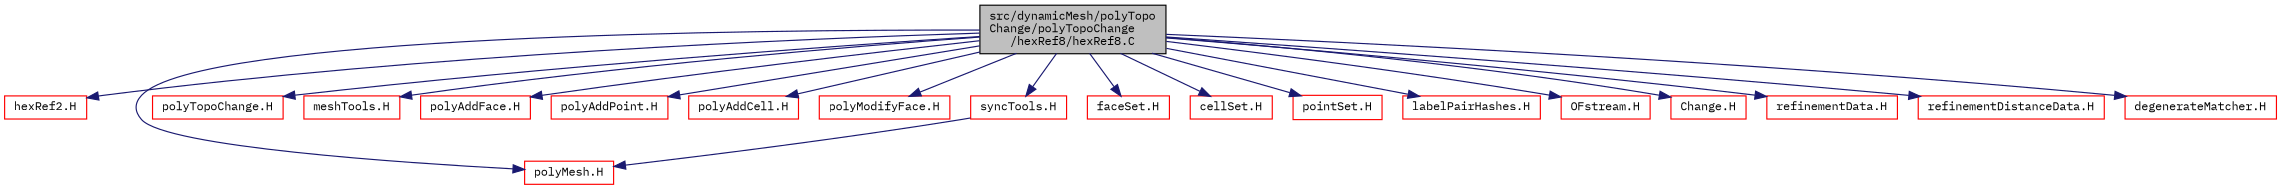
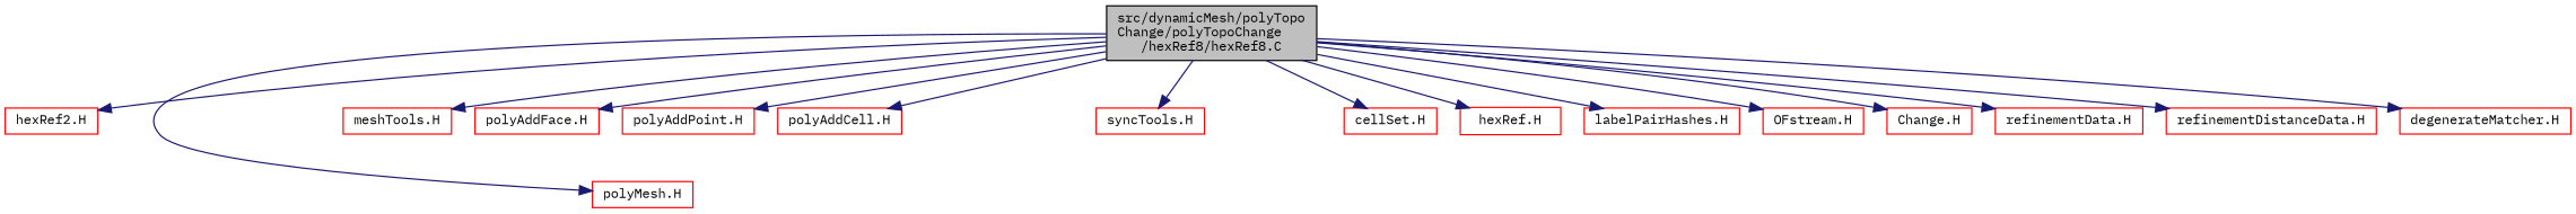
  digraph {
    fontname="IBM Plex Mono"
    node [color=red fontname="IBM Plex Mono" fontsize=10 shape=record]
    edge [color=midnightblue fontname="IBM Plex Mono" fontsize=10 labelfontname=Helvetica labelfontsize=10 style=solid]
    n1 [color=black fillcolor=grey75 fontcolor=black height=0.2 label="src/dynamicMesh/polyTopo\lChange/polyTopoChange\l/hexRef8/hexRef8.C" style=filled width=0.4]
    n2 [height=0.2 label="hexRef2.H" width=0.4]
    n3 [height=0.2 label="polyMesh.H" width=0.4]
-   n4 [height=0.2 label="polyTopoChange.H" width=0.4]
    n5 [height=0.2 label="meshTools.H" width=0.4]
    n6 [height=0.2 label="polyAddFace.H" width=0.4]
    n7 [height=0.2 label="polyAddPoint.H" width=0.4]
    n8 [height=0.2 label="polyAddCell.H" width=0.4]
-   n9 [height=0.2 label="polyModifyFace.H" width=0.4]
    n10 [height=0.2 label="syncTools.H" width=0.4]
-   n11 [height=0.2 label="faceSet.H" width=0.4]
    n12 [height=0.2 label="cellSet.H" width=0.4]
-   n13 [height=0.2 label="pointSet.H" width=0.4]
+   n13 [height=0.2 label="hexRef.H" width=0.4]
    n14 [height=0.2 label="labelPairHashes.H" width=0.4]
    n15 [height=0.2 label="OFstream.H" width=0.4]
    n16 [height=0.2 label="Change.H" width=0.4]
    n17 [height=0.2 label="refinementData.H" width=0.4]
    n18 [height=0.2 label="refinementDistanceData.H" width=0.4]
    n19 [height=0.2 label="degenerateMatcher.H" width=0.4]
    n1 -> n2
    n1 -> n3
-   n1 -> n4
    n1 -> n5
    n1 -> n6
    n1 -> n7
    n1 -> n8
-   n1 -> n9
    n1 -> n10
-   n1 -> n11
    n1 -> n12
    n1 -> n13
    n1 -> n14
    n1 -> n15
    n1 -> n16
    n1 -> n17
    n1 -> n18
    n1 -> n19
-   n10 -> n3
  }
